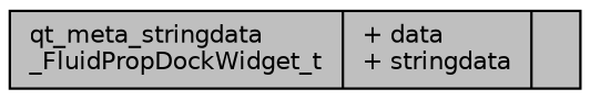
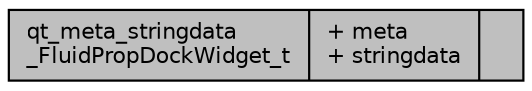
  digraph {
    rankdir=LR
-   n1 [color=black fillcolor=grey75 fontcolor=black fontname=Helvetica fontsize=10 height=0.2 label="{qt_meta_stringdata\l_FluidPropDockWidget_t\n|+ data\l+ stringdata\l|}" shape=record style=filled width=0.4]
+   n1 [color=black fillcolor=grey75 fontcolor=black fontname=Helvetica fontsize=10 height=0.2 label="{qt_meta_stringdata\l_FluidPropDockWidget_t\n|+ meta\l+ stringdata\l|}" shape=record style=filled width=0.4]
  }
